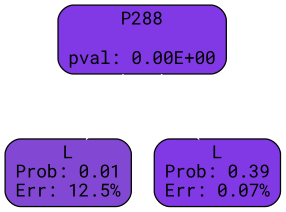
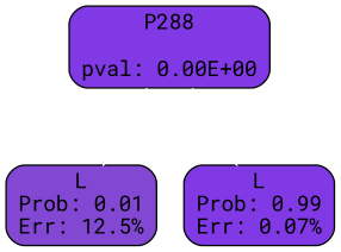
  digraph {
    splines=straight
    fontname="Roboto Mono"
    node [color=black fillcolor="#8039e4" fontcolor=black fontname="Roboto Mono" shape=box style="filled, rounded"]
    edge [color=white fontcolor=white fontname="Roboto Mono"]
    n1 [label="P288\n\npval: 0.00E+00"]
    n2 [fillcolor="#8248d4" label="L\nProb: 0.01\nErr: 12.5%"]
-   n3 [label="L\nProb: 0.39\nErr: 0.07%"]
+   n3 [label="L\nProb: 0.99\nErr: 0.07%"]
    n1 -> n2 [label=AXE]
    n1 -> n3 [label=IFMV]
  }
